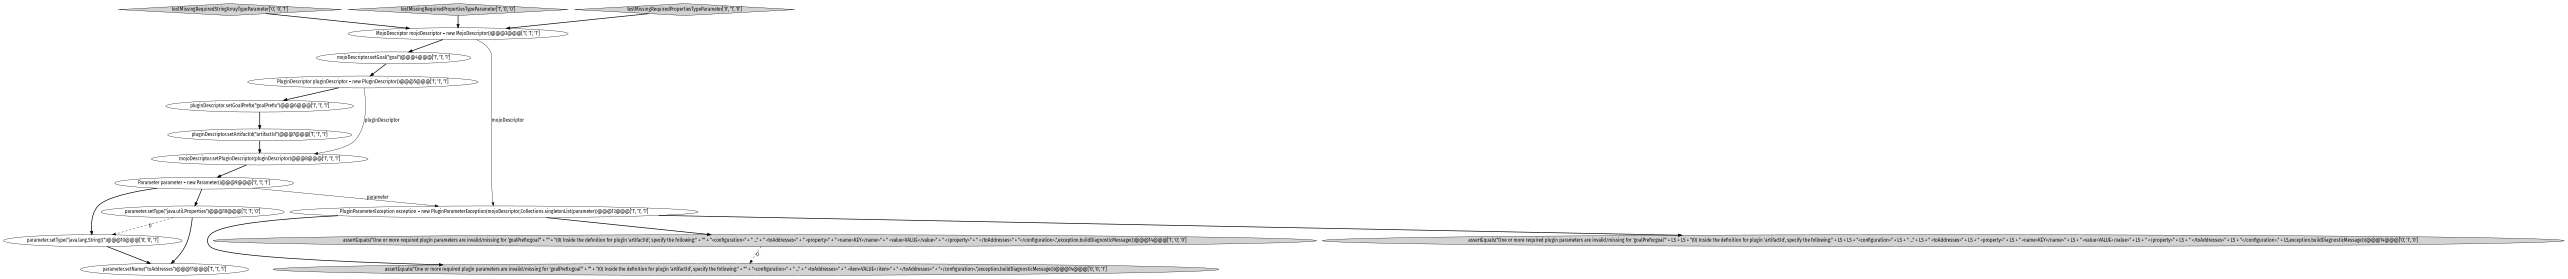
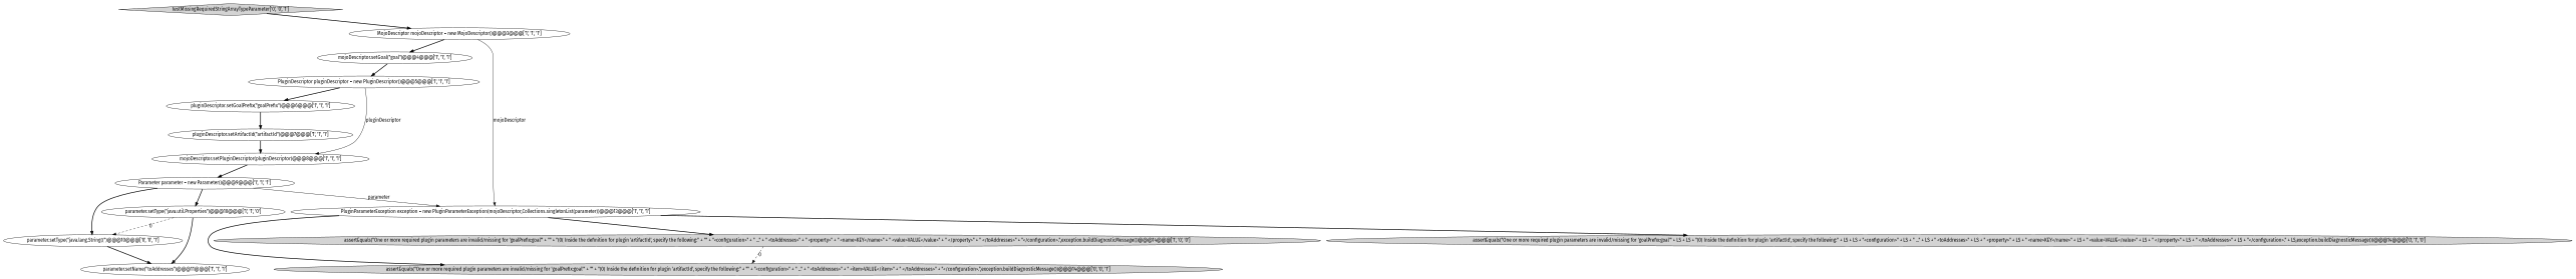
  digraph {
    fontname="Fira Sans"
    node [fillcolor=white fontname="Fira Sans" shape=ellipse style=filled]
    edge [fontname="Fira Sans" style=bold]
    n1 [fillcolor=lightgray label="testMissingRequiredStringArrayTypeParameter['0', '0', '1']" shape=diamond]
    n2 [label="MojoDescriptor mojoDescriptor = new MojoDescriptor()@@@3@@@['1', '1', '1']"]
    n3 [label="mojoDescriptor.setGoal(\"goal\")@@@4@@@['1', '1', '1']"]
    n4 [label="PluginParameterException exception = new PluginParameterException(mojoDescriptor,Collections.singletonList(parameter))@@@13@@@['1', '1', '1']"]
    n5 [label="parameter.setType(\"java.lang.String((\")@@@10@@@['0', '0', '1']"]
    n6 [label="parameter.setName(\"toAddresses\")@@@11@@@['1', '1', '1']"]
    n7 [label="mojoDescriptor.setPluginDescriptor(pluginDescriptor)@@@8@@@['1', '1', '1']"]
    n8 [label="Parameter parameter = new Parameter()@@@9@@@['1', '1', '1']"]
    n9 [label="parameter.setType(\"java.util.Properties\")@@@10@@@['1', '1', '0']"]
    n10 [fillcolor=lightgray label="assertEquals(\"One or more required plugin parameters are invalid/missing for 'goalPrefix:goal'\" + \"\" + \"(0( Inside the definition for plugin 'artifactId', specify the following:\" + \"\" + \"<configuration>\" + \" ...\" + \" <toAddresses>\" + \" <item>VALUE</item>\" + \" </toAddresses>\" + \"</configuration>.\",exception.buildDiagnosticMessage())@@@14@@@['0', '0', '1']"]
    n11 [label="pluginDescriptor.setArtifactId(\"artifactId\")@@@7@@@['1', '1', '1']"]
    n12 [fillcolor=lightgray label="assertEquals(\"One or more required plugin parameters are invalid/missing for 'goalPrefix:goal'\" + \"\" + \"(0( Inside the definition for plugin 'artifactId', specify the following:\" + \"\" + \"<configuration>\" + \" ...\" + \" <toAddresses>\" + \" <property>\" + \" <name>KEY</name>\" + \" <value>VALUE</value>\" + \" </property>\" + \" </toAddresses>\" + \"</configuration>.\",exception.buildDiagnosticMessage())@@@14@@@['1', '0', '0']"]
    n13 [label="PluginDescriptor pluginDescriptor = new PluginDescriptor()@@@5@@@['1', '1', '1']"]
    n14 [fillcolor=lightgray label="assertEquals(\"One or more required plugin parameters are invalid/missing for 'goalPrefix:goal'\" + LS + LS + \"(0( Inside the definition for plugin 'artifactId', specify the following:\" + LS + LS + \"<configuration>\" + LS + \" ...\" + LS + \" <toAddresses>\" + LS + \" <property>\" + LS + \" <name>KEY</name>\" + LS + \" <value>VALUE</value>\" + LS + \" </property>\" + LS + \" </toAddresses>\" + LS + \"</configuration>.\" + LS,exception.buildDiagnosticMessage())@@@14@@@['0', '1', '0']"]
-   n15 [fillcolor=lightgray label="testMissingRequiredPropertiesTypeParameter['1', '0', '0']" shape=diamond]
    n16 [label="pluginDescriptor.setGoalPrefix(\"goalPrefix\")@@@6@@@['1', '1', '1']"]
-   n17 [fillcolor=lightgray label="testMissingRequiredPropertiesTypeParameter['0', '1', '0']" shape=diamond]
    n1 -> n2
    n2 -> n3
    n2 -> n4 [label=mojoDescriptor style=solid]
    n3 -> n13
    n4 -> n10
    n4 -> n12
    n4 -> n14
    n5 -> n6
    n7 -> n8
    n8 -> n4 [label=parameter style=solid]
    n8 -> n5
    n8 -> n9
    n9 -> n5 [label=0 style=dashed]
    n9 -> n6
    n11 -> n7
    n12 -> n10 [label=0 style=dashed]
    n13 -> n7 [label=pluginDescriptor style=solid]
    n13 -> n16
-   n15 -> n2
    n16 -> n11
-   n17 -> n2
  }
